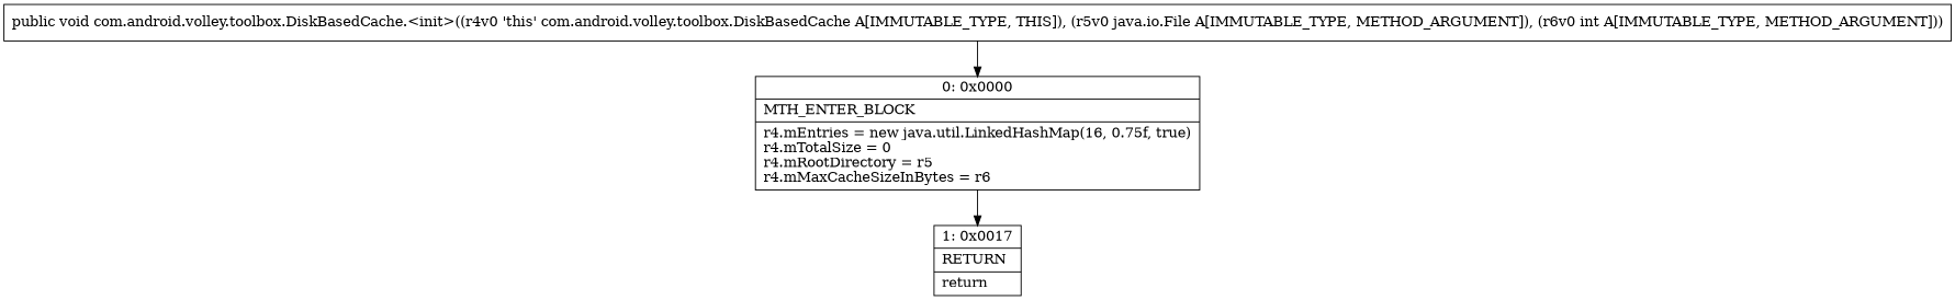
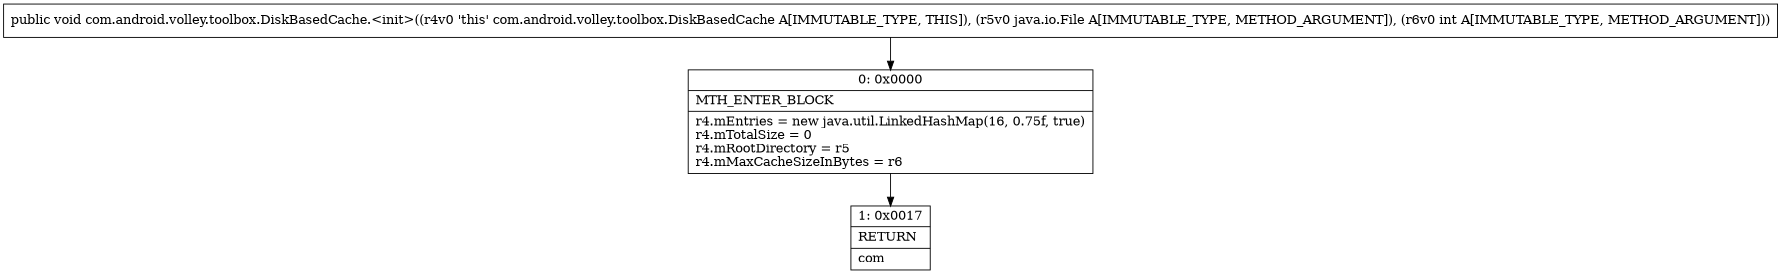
  digraph {
    node [shape=record]
    n1 [label="{0\:\ 0x0000|MTH_ENTER_BLOCK\l|r4.mEntries = new java.util.LinkedHashMap(16, 0.75f, true)\lr4.mTotalSize = 0\lr4.mRootDirectory = r5\lr4.mMaxCacheSizeInBytes = r6\l}"]
-   n2 [label="{1\:\ 0x0017|RETURN\l|return\l}"]
+   n2 [label="{1\:\ 0x0017|RETURN\l|com\l}"]
    n3 [label="{public void com.android.volley.toolbox.DiskBasedCache.\<init\>((r4v0 'this' com.android.volley.toolbox.DiskBasedCache A[IMMUTABLE_TYPE, THIS]), (r5v0 java.io.File A[IMMUTABLE_TYPE, METHOD_ARGUMENT]), (r6v0 int A[IMMUTABLE_TYPE, METHOD_ARGUMENT])) }"]
    n1 -> n2
    n3 -> n1
  }
